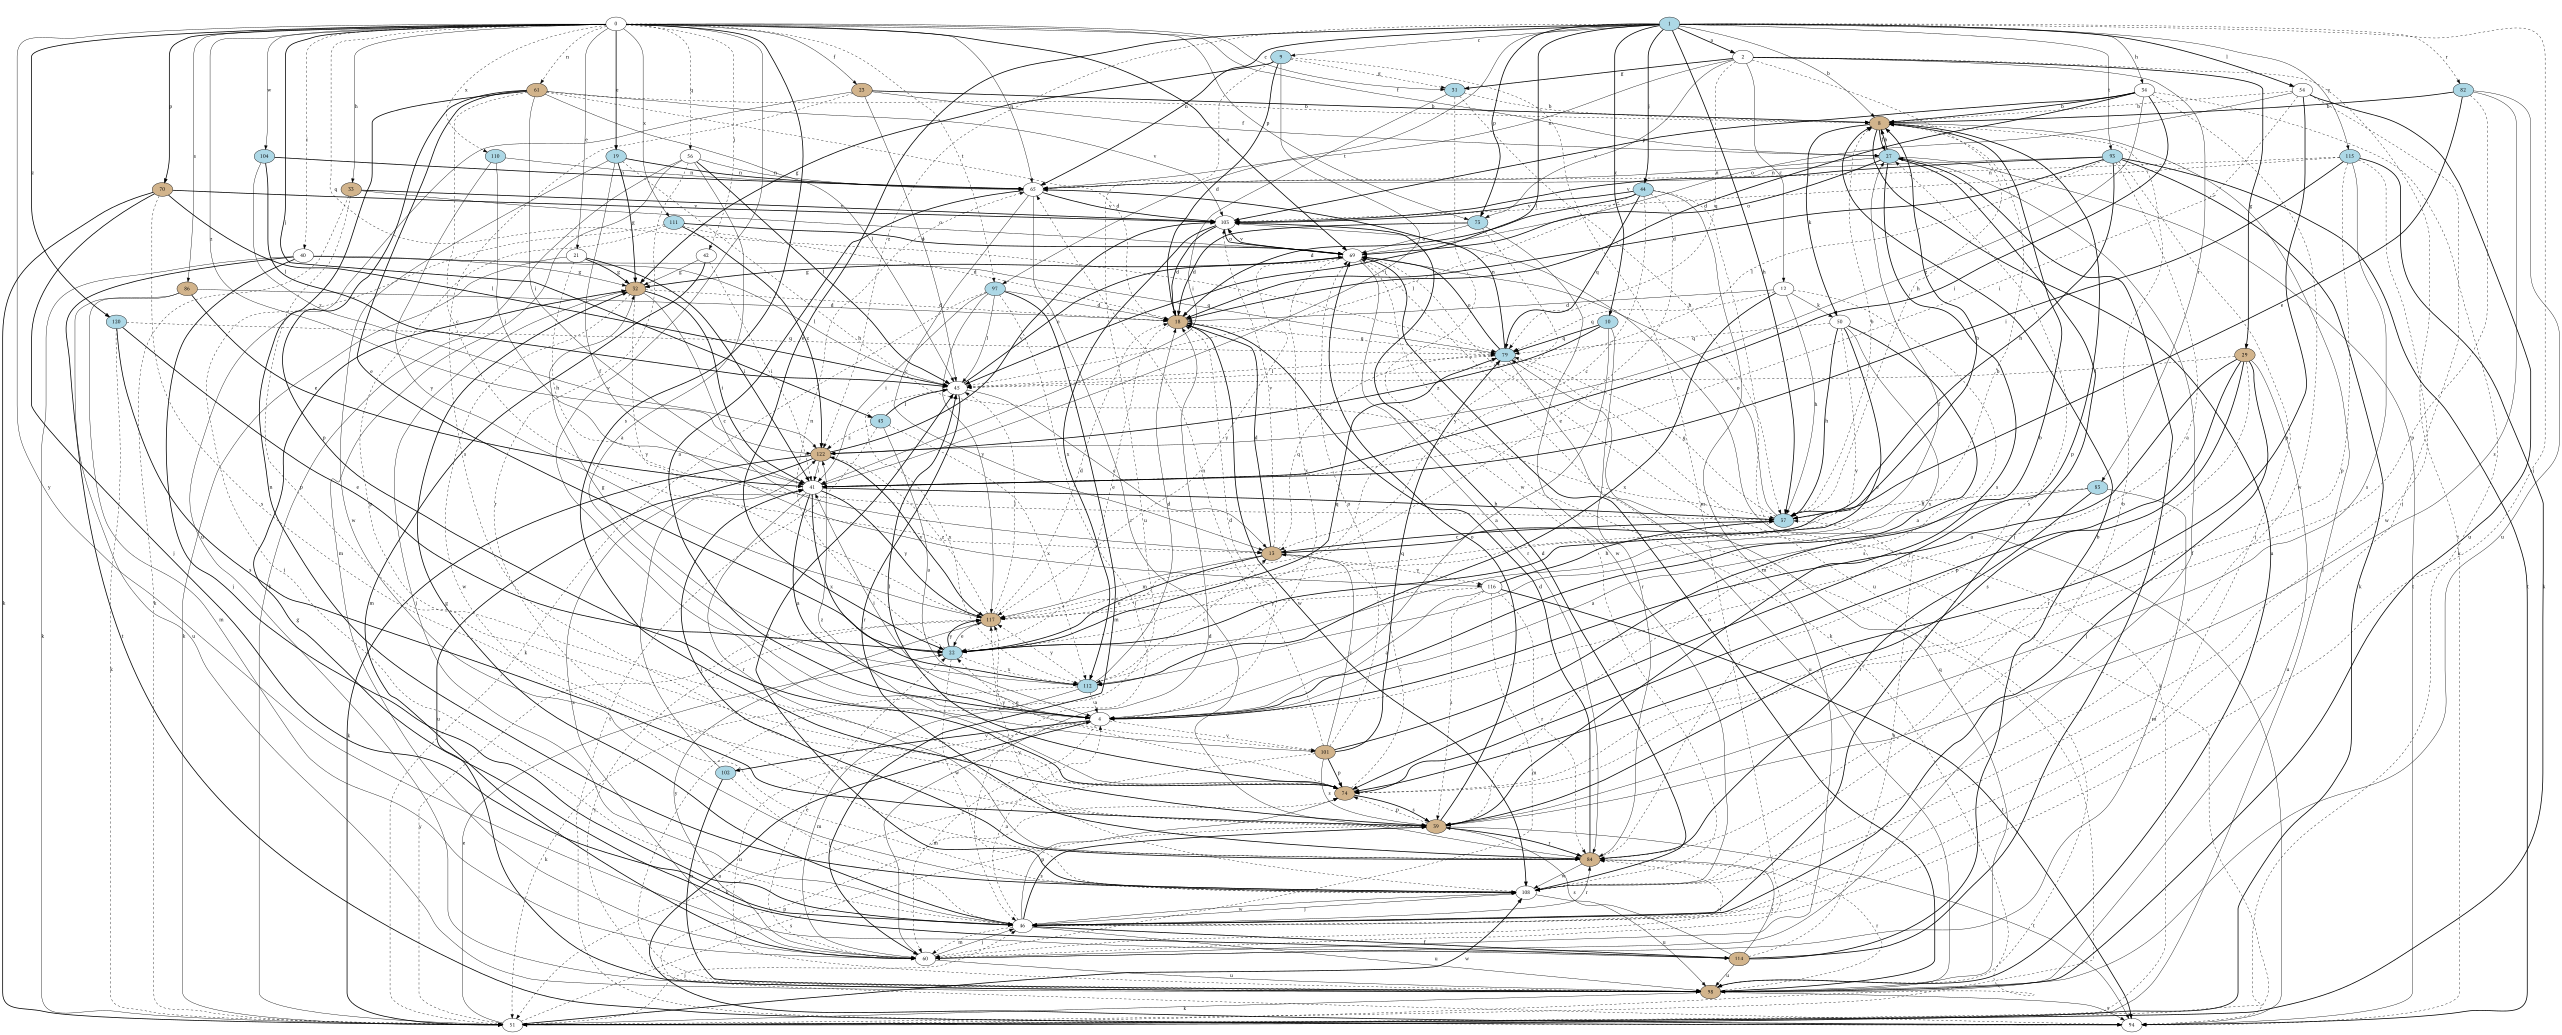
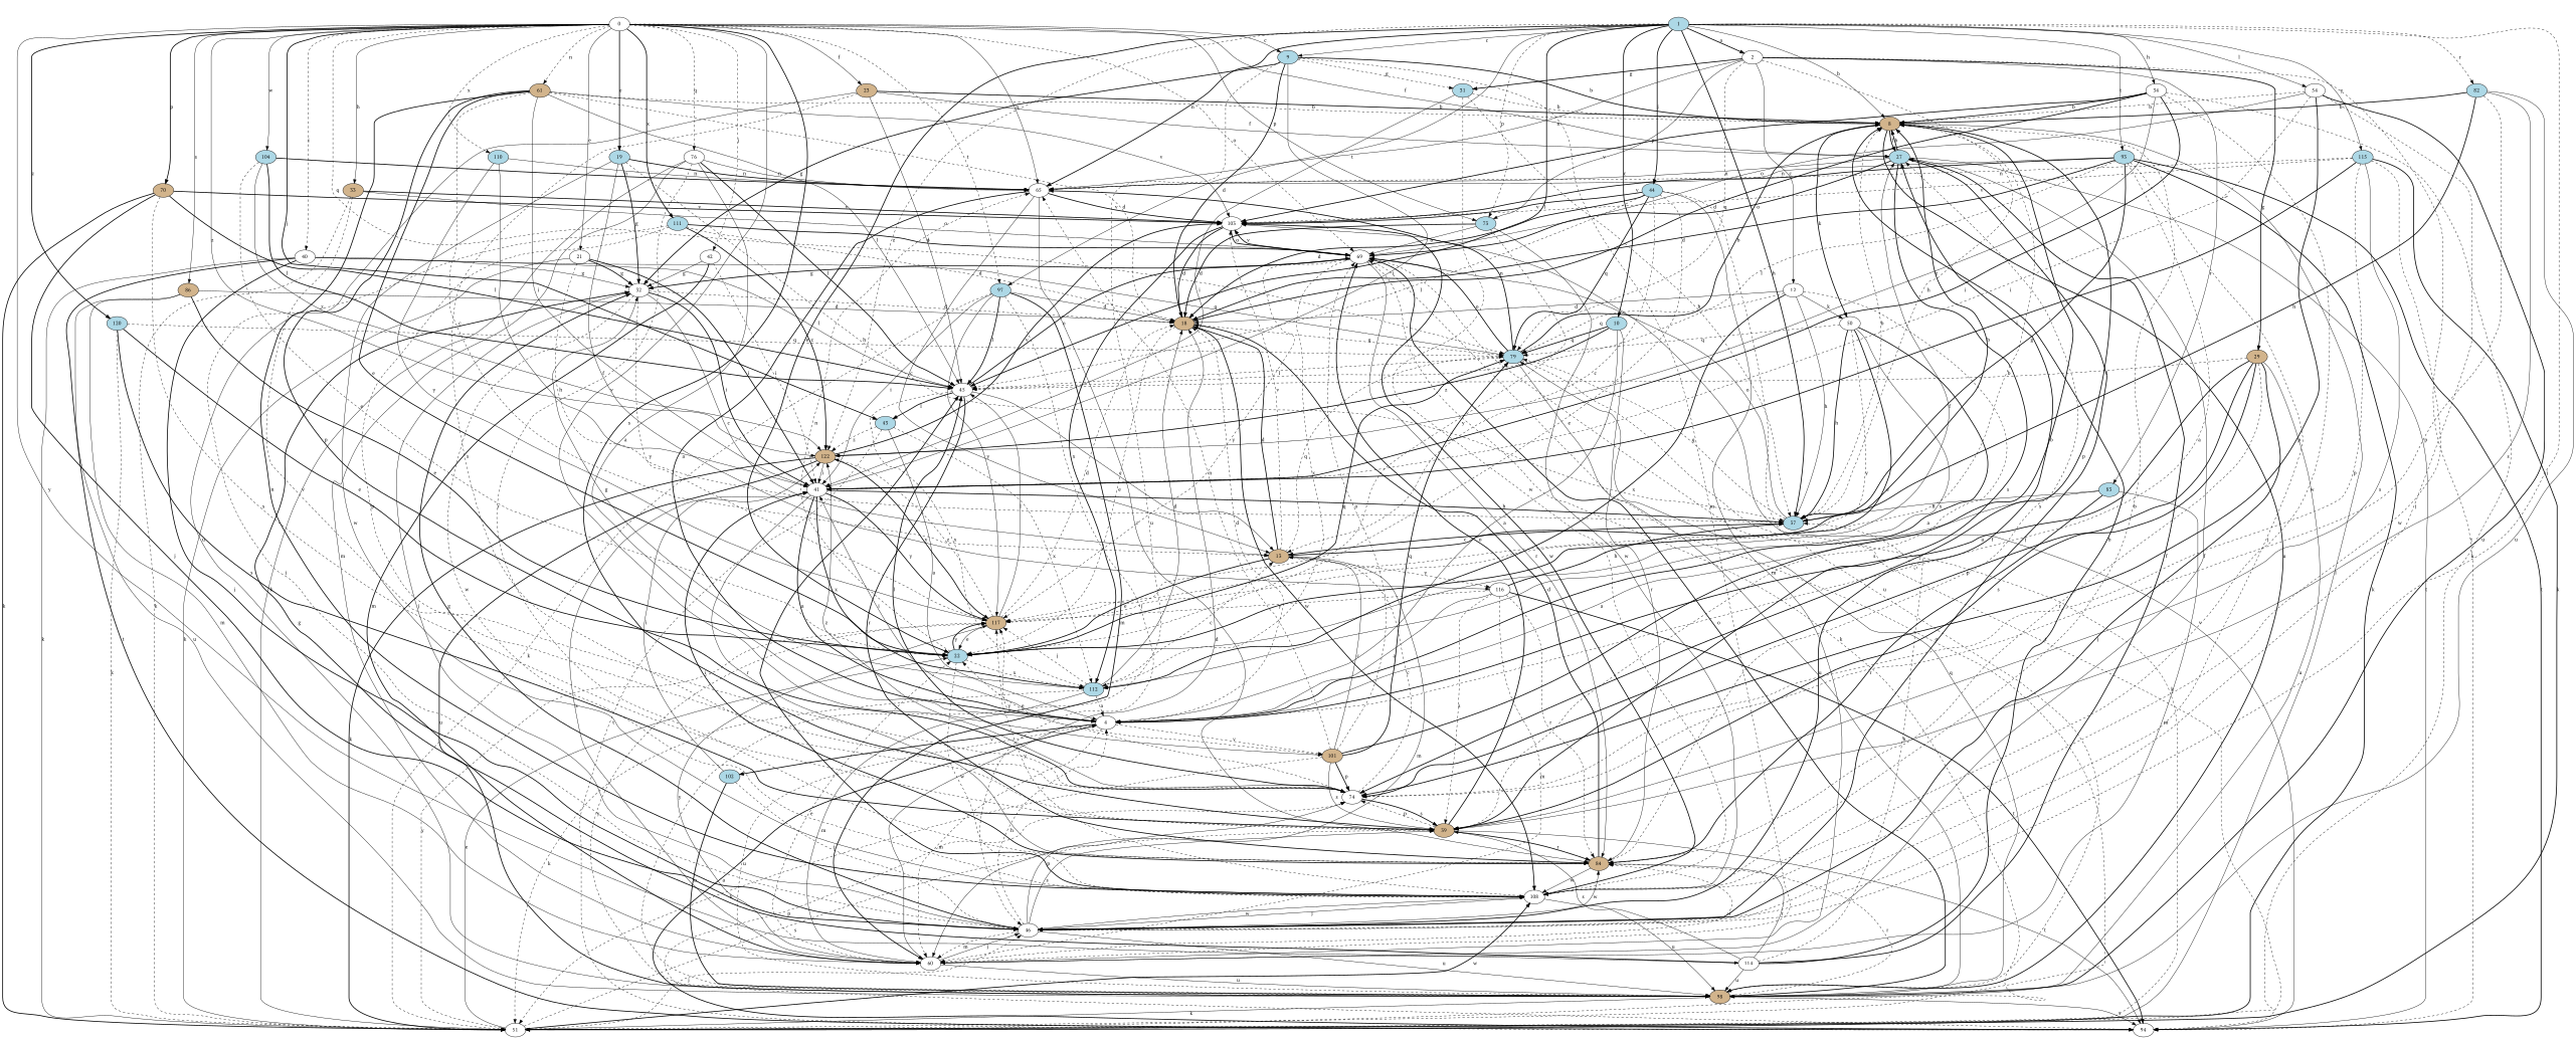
  strict digraph {
    fontname="PT Serif"
    node [fillcolor=lightblue fontname="PT Serif" style=filled]
    edge [fontname="PT Serif" style=bold]
    9
    0 [fillcolor=white]
    19
    21 [fillcolor=white]
    n5 [fillcolor=tan label=23]
    27
    33 [fillcolor=tan]
    40 [fillcolor=white]
    42 [fillcolor=white]
    43
    61 [fillcolor=tan]
    65 [fillcolor=white]
    69 [fillcolor=white]
    70 [fillcolor=tan]
    73
-   76 [fillcolor=white label=56]
+   76 [fillcolor=white]
    79
    86 [fillcolor=tan]
    n19 [fillcolor=tan label=39]
    n20 [label=97]
    101 [fillcolor=tan]
    104
    110
    111
-   114 [fillcolor=tan]
+   114 [fillcolor=white]
    120
    122 [fillcolor=tan]
    8 [fillcolor=tan]
    31
    18 [fillcolor=tan]
    41 [fillcolor=white]
    60 [fillcolor=white]
    98 [fillcolor=tan]
-   32 [fillcolor=tan]
+   32 [fillcolor=white]
    37
    116 [fillcolor=white]
    108 [fillcolor=white]
    51 [fillcolor=white]
    n39 [fillcolor=white label=45]
    46 [fillcolor=white]
    94 [fillcolor=white]
-   74 [fillcolor=tan]
+   74 [fillcolor=white]
    103 [fillcolor=white]
    4 [fillcolor=white]
    112
    22
    13 [fillcolor=tan]
    84 [fillcolor=tan]
    117 [fillcolor=tan]
    1
    2 [fillcolor=white]
    10
    34 [fillcolor=white]
    44
    54 [fillcolor=white]
    82
    93
    115
    12 [fillcolor=white]
    29 [fillcolor=tan]
    83
    50 [fillcolor=white]
    102
+   9 -> 8 [label=b]
    9 -> 31 [label=g style=dashed]
    9 -> 18 [label=d]
    9 -> 41 [label=i style=solid]
    9 -> 60 [label=m style=dashed]
    9 -> 98 [label=u style=dashed]
    9 -> 32 [label=g]
-   0 -> 31 [label=c style=solid]
+   0 -> 9 [label=c style=solid]
    0 -> 19 [label=e]
    0 -> 21 [label=e style=solid]
    0 -> n5 [label=f style=solid]
    0 -> 27 [label=f style=solid]
    0 -> 33 [label=h style=solid]
    0 -> 40 [label=i style=dashed]
    0 -> 42 [label=j style=dashed]
    0 -> 43 [label=j]
    0 -> 61 [label=n style=dashed]
    0 -> 65 [label=n style=solid]
-   0 -> 69 [label=o]
+   0 -> 69 [label=o style=dashed]
    0 -> 70 [label=p]
    0 -> 73 [label=p style=solid]
    0 -> 76 [label=q style=dashed]
    0 -> 79 [label=q style=dashed]
    0 -> 86 [label=s style=solid]
    0 -> n19 [label=s]
    0 -> n20 [label=t style=dashed]
    0 -> 101 [label=v style=solid]
    0 -> 104 [label=w style=solid]
    0 -> 110 [label=x style=dashed]
-   0 -> 111 [label=x style=solid]
+   0 -> 111 [label=x]
    0 -> 114 [label=y style=solid]
    0 -> 120 [label=z]
    0 -> 122 [label=z style=solid]
    19 -> 65 [label=n]
    19 -> 32 [label=g]
    19 -> 37 [label=h style=dashed]
    19 -> 116 [label=f style=solid]
    19 -> 108 [label=w style=solid]
    21 -> 41 [label=i]
    21 -> 32 [label=g]
    21 -> 37 [label=h style=dashed]
    21 -> 51 [label=k style=solid]
    n5 -> 27 [label=f style=solid]
    n5 -> n19 [label=s style=dashed]
    n5 -> 8 [label=b]
    n5 -> 98 [label=u style=solid]
    n5 -> n39 [label=l style=solid]
    27 -> 65 [label=n style=solid]
    27 -> 69 [label=o]
    27 -> n19 [label=s]
    27 -> 8 [label=b]
    27 -> 46 [label=j]
    27 -> 94 [label=t style=solid]
    33 -> 69 [label=o style=solid]
    33 -> 51 [label=k style=dashed]
-   33 -> 74 [label=p style=dashed]
+   33 -> 74 [label=v style=dashed]
    33 -> 103 [label=v]
    40 -> 79 [label=q style=solid]
    40 -> 32 [label=g style=solid]
    40 -> 51 [label=k style=solid]
    40 -> n39 [label=l style=solid]
    40 -> 46 [label=j]
    40 -> 94 [label=t]
    42 -> 41 [label=i style=dashed]
    42 -> 60 [label=m]
    42 -> 32 [label=g style=solid]
    43 -> 122 [label=z style=dashed]
-   43 -> n39 [label=l]
+   n39 -> 43 [label=l]
    43 -> 94 [label=t style=dashed]
    43 -> 4 [label=a style=solid]
    43 -> 112 [label=x style=dashed]
    61 -> 8 [label=b style=dashed]
    61 -> 18 [label=d style=dashed]
    61 -> 41 [label=i style=solid]
    61 -> 108 [label=n]
    61 -> n39 [label=l style=solid]
    61 -> 74 [label=p]
    61 -> 103 [label=v style=solid]
    61 -> 22 [label=e]
    61 -> 13 [label=c style=dashed]
    65 -> 103 [label=v]
    65 -> 4 [label=a]
    65 -> 13 [label=c style=solid]
    65 -> 84 [label=r style=solid]
    69 -> 32 [label=g]
    69 -> 51 [label=k style=dashed]
    69 -> 94 [label=t style=dashed]
    69 -> 103 [label=v]
    69 -> 112 [label=x style=dashed]
    69 -> 84 [label=r style=solid]
    69 -> 117 [label=y style=dashed]
    70 -> n19 [label=s style=dashed]
    70 -> 51 [label=k]
    70 -> n39 [label=l]
    70 -> 46 [label=j]
    70 -> 103 [label=v]
    73 -> 69 [label=o style=solid]
    73 -> 18 [label=d]
    73 -> 108 [label=w style=solid]
    73 -> 117 [label=y style=dashed]
    76 -> 65 [label=n style=solid]
    76 -> 60 [label=m style=solid]
    76 -> 51 [label=k style=solid]
    76 -> n39 [label=l]
    76 -> 4 [label=a style=solid]
    76 -> 84 [label=r style=dashed]
    79 -> 65 [label=n]
    79 -> 69 [label=o]
+   79 -> 8 [label=b]
    79 -> 98 [label=u style=solid]
    79 -> 51 [label=k style=dashed]
    79 -> n39 [label=l style=dashed]
    86 -> 18 [label=d style=solid]
    86 -> 60 [label=m style=solid]
    86 -> 98 [label=u style=solid]
-   86 -> 41 [label=e]
+   86 -> 22 [label=e]
    n19 -> 69 [label=o]
    n19 -> 94 [label=t style=solid]
    n19 -> 74 [label=p style=dashed]
    n19 -> 84 [label=r]
    n20 -> 18 [label=d style=solid]
    n20 -> 41 [label=i style=solid]
    n20 -> 60 [label=m]
    n20 -> 51 [label=k style=dashed]
-   n20 -> n39 [label=l style=solid]
+   n20 -> n39 [label=l]
    n20 -> 46 [label=j style=dashed]
    n20 -> 117 [label=y style=solid]
    101 -> 65 [label=n style=dashed]
    101 -> 69 [label=o style=dashed]
    101 -> 79 [label=q]
    101 -> n19 [label=s style=solid]
    101 -> 8 [label=b]
    101 -> 51 [label=k style=dashed]
    101 -> 74 [label=p]
    101 -> 22 [label=e style=dashed]
    101 -> 13 [label=c style=solid]
    104 -> 65 [label=n]
    104 -> 122 [label=z style=solid]
    104 -> n39 [label=l]
+   104 -> 22 [label=e style=dashed]
    110 -> 65 [label=n style=solid]
    110 -> 41 [label=i style=solid]
    110 -> 117 [label=y style=solid]
    111 -> 69 [label=o]
    111 -> 122 [label=z]
    111 -> 18 [label=d style=dashed]
    111 -> 46 [label=j style=dashed]
    111 -> 74 [label=p style=dashed]
    114 -> 27 [label=f]
    114 -> n19 [label=s style=solid]
    114 -> 8 [label=b]
    114 -> 98 [label=u style=solid]
    114 -> 32 [label=g]
    114 -> 37 [label=h style=dashed]
    114 -> 84 [label=r style=solid]
    120 -> 79 [label=q style=dashed]
    120 -> n19 [label=s]
    120 -> 51 [label=k style=dashed]
    120 -> 22 [label=e]
    122 -> 41 [label=i style=solid]
    122 -> 98 [label=u]
    122 -> 51 [label=k]
    122 -> 103 [label=v]
    122 -> 117 [label=y]
    8 -> 27 [label=f]
    8 -> 98 [label=u]
    8 -> 74 [label=p]
    8 -> 50 [label=k]
    31 -> 8 [label=b style=dashed]
    31 -> 41 [label=i style=solid]
    31 -> 37 [label=h style=dashed]
    31 -> 108 [label=w style=dashed]
    18 -> 79 [label=q style=dashed]
    18 -> 108 [label=w]
    18 -> 22 [label=e style=dashed]
    41 -> 37 [label=h]
    41 -> 4 [label=a]
    41 -> 112 [label=x]
    41 -> 84 [label=r style=solid]
    41 -> 117 [label=y]
    60 -> 27 [label=f style=solid]
    60 -> 122 [label=z style=solid]
    60 -> 18 [label=d style=solid]
    60 -> 98 [label=u style=solid]
    60 -> 46 [label=j style=solid]
    60 -> 22 [label=e style=dashed]
    60 -> 84 [label=r style=dashed]
    60 -> 117 [label=y style=solid]
    98 -> 69 [label=o]
    98 -> 79 [label=q style=solid]
    98 -> 51 [label=k style=solid]
    98 -> 94 [label=t style=solid]
    98 -> 84 [label=r style=dashed]
    98 -> 117 [label=y style=dashed]
    32 -> 18 [label=d style=dashed]
    32 -> 41 [label=i]
    32 -> 108 [label=w style=dashed]
    32 -> 46 [label=j style=solid]
    32 -> 13 [label=c style=solid]
    32 -> 117 [label=y style=dashed]
    37 -> 69 [label=o style=solid]
    37 -> 79 [label=q style=dashed]
    37 -> 8 [label=b style=dashed]
    37 -> 13 [label=c]
    116 -> n19 [label=s style=dashed]
    116 -> 60 [label=m style=dashed]
    116 -> 37 [label=h]
    116 -> 94 [label=t]
    116 -> 4 [label=a style=solid]
    116 -> 84 [label=r style=dashed]
    116 -> 117 [label=y style=dashed]
    108 -> 8 [label=b style=dashed]
    108 -> 98 [label=u style=solid]
    108 -> n39 [label=l]
    108 -> 46 [label=j style=solid]
    108 -> 117 [label=y style=dashed]
    51 -> 69 [label=o style=dashed]
    51 -> n19 [label=s style=dashed]
    51 -> 8 [label=l style=solid]
    51 -> 108 [label=w]
    51 -> 46 [label=j style=dashed]
    51 -> 22 [label=e style=solid]
    51 -> 117 [label=y style=dashed]
    n39 -> 69 [label=o]
    n39 -> 112 [label=x style=dashed]
    n39 -> 13 [label=c style=solid]
    n39 -> 84 [label=r]
-   46 -> 114 [label=f]
-   46 -> n19 [label=s]
+   46 -> 27 [label=f]
+   46 -> n19 [label=s style=solid]
    46 -> 60 [label=m style=dashed]
    46 -> 98 [label=u style=solid]
    46 -> 32 [label=g]
    46 -> 108 [label=w style=solid]
    46 -> 74 [label=p style=solid]
-   46 -> 4 [label=a style=dashed]
-   46 -> 84 [label=r style=solid]
+   46 -> 4 [label=h style=dashed]
+   46 -> 84 [label=w style=solid]
    94 -> 74 [label=p style=dashed]
    94 -> 103 [label=v style=solid]
    94 -> 4 [label=a]
    74 -> n19 [label=s]
    74 -> 122 [label=z style=solid]
    74 -> n39 [label=l]
    74 -> 13 [label=c style=dashed]
    74 -> 117 [label=y style=dashed]
    103 -> 69 [label=o]
    103 -> 18 [label=d]
-   103 -> 108 [label=d]
+   103 -> 108 [label=w]
    103 -> 112 [label=x]
    4 -> 101 [label=v style=dashed]
    4 -> 18 [label=d style=dashed]
    4 -> 41 [label=i style=solid]
    4 -> 60 [label=m style=dashed]
    4 -> 98 [label=u style=dashed]
    4 -> 102 [label=v]
    112 -> 18 [label=d style=solid]
    112 -> 60 [label=m style=solid]
    112 -> 32 [label=g style=solid]
    112 -> 51 [label=k style=dashed]
    112 -> 4 [label=a style=dashed]
    112 -> 13 [label=c style=dashed]
-   112 -> 117 [label=y style=dashed]
+   112 -> 117 [label=j style=dashed]
    22 -> 27 [label=f style=solid]
    22 -> 65 [label=n style=dashed]
    22 -> 79 [label=q]
    22 -> 108 [label=w style=dashed]
    22 -> 112 [label=x style=dashed]
    22 -> 117 [label=y]
    13 -> 79 [label=q style=dashed]
    13 -> 8 [label=b]
    13 -> 18 [label=d]
-   13 -> 117 [label=m style=solid]
+   13 -> 60 [label=m style=solid]
    13 -> 116 [label=y style=dashed]
    13 -> 103 [label=v style=dashed]
    13 -> 22 [label=e]
    84 -> 27 [label=s style=dashed]
    84 -> 18 [label=d]
    84 -> 41 [label=i]
    84 -> 108 [label=w style=solid]
    117 -> 122 [label=z style=dashed]
    117 -> 8 [label=b style=dashed]
    117 -> 18 [label=d style=dashed]
-   117 -> n39 [label=l style=dashed]
+   117 -> n39 [label=l style=solid]
    117 -> 22 [label=e style=solid]
    1 -> 9 [label=c style=solid]
    1 -> 65 [label=n]
-   1 -> 73 [label=p]
+   1 -> 73 [label=p style=dashed]
    1 -> n20 [label=t style=solid]
    1 -> 122 [label=z style=dashed]
    1 -> 8 [label=b style=solid]
    1 -> 37 [label=h]
    1 -> n39 [label=l]
    1 -> 46 [label=j style=dashed]
    1 -> 22 [label=e]
    1 -> 2 [label=a]
    1 -> 10 [label=c]
    1 -> 34 [label=h style=solid]
    1 -> 44 [label=j]
-   1 -> 54 [label=l]
+   1 -> 54 [label=l style=solid]
    1 -> 82 [label=r style=dashed]
    1 -> 93 [label=t style=solid]
    1 -> 115 [label=y style=solid]
    2 -> 65 [label=n style=solid]
    2 -> 73 [label=p style=solid]
    2 -> 79 [label=q style=dashed]
    2 -> 31 [label=g]
    2 -> 37 [label=h style=dashed]
    2 -> 94 [label=t style=dashed]
    2 -> 12 [label=c style=solid]
    2 -> 29 [label=g]
    2 -> 83 [label=r style=solid]
    10 -> 79 [label=q]
    10 -> 122 [label=z]
    10 -> 4 [label=a style=solid]
    10 -> 84 [label=r style=solid]
    34 -> 122 [label=z style=solid]
    34 -> 8 [label=b]
    34 -> 18 [label=d]
    34 -> 41 [label=i]
    34 -> 108 [label=w style=dashed]
    34 -> 51 [label=k style=dashed]
    34 -> 103 [label=v]
    44 -> 79 [label=q]
    44 -> 18 [label=d]
    44 -> 60 [label=m style=solid]
    44 -> 98 [label=u style=dashed]
    44 -> n39 [label=l style=dashed]
    44 -> 103 [label=v]
    44 -> 22 [label=e style=dashed]
    44 -> 13 [label=c style=dashed]
    54 -> 69 [label=o style=solid]
    54 -> 8 [label=b style=dashed]
    54 -> 41 [label=i style=dashed]
    54 -> 98 [label=u]
    54 -> 46 [label=j style=dashed]
    54 -> 74 [label=p]
    82 -> n19 [label=s style=solid]
    82 -> 8 [label=b]
    82 -> 98 [label=u style=solid]
-   82 -> 37 [label=e]
+   82 -> 37 [label=h]
    82 -> 74 [label=p style=dashed]
    93 -> 65 [label=n style=solid]
    93 -> 18 [label=d]
-   93 -> 37 [label=h]
+   93 -> 37 [label=g]
    93 -> 51 [label=k]
    93 -> n39 [label=l style=dashed]
    93 -> 46 [label=j style=dashed]
    93 -> 94 [label=t]
    93 -> 103 [label=v]
    93 -> 4 [label=a style=dashed]
    115 -> 65 [label=n style=dashed]
    115 -> n19 [label=s style=solid]
    115 -> 41 [label=i]
    115 -> 108 [label=w style=dashed]
    115 -> 51 [label=k]
    115 -> 74 [label=p style=dashed]
    115 -> 103 [label=v style=dashed]
    12 -> 79 [label=q style=dashed]
    12 -> n19 [label=s style=dashed]
    12 -> 18 [label=d style=solid]
    12 -> 37 [label=h style=solid]
    12 -> 112 [label=x]
    12 -> 50 [label=k style=solid]
    29 -> n19 [label=s]
    29 -> 98 [label=u style=solid]
    29 -> n39 [label=l style=dashed]
    29 -> 46 [label=j]
    29 -> 74 [label=p]
    29 -> 4 [label=a]
    29 -> 84 [label=r style=dashed]
    83 -> 60 [label=m style=solid]
-   83 -> 37 [label=h style=dashed]
+   83 -> 37 [label=h style=solid]
    83 -> 4 [label=a style=solid]
    83 -> 84 [label=r]
    50 -> 79 [label=q style=dashed]
    50 -> 37 [label=h]
    50 -> 4 [label=a]
    50 -> 112 [label=x style=solid]
    50 -> 22 [label=e]
    50 -> 117 [label=y style=dashed]
    102 -> 41 [label=i style=solid]
    102 -> 98 [label=u]
    102 -> 46 [label=j style=dashed]
  }
